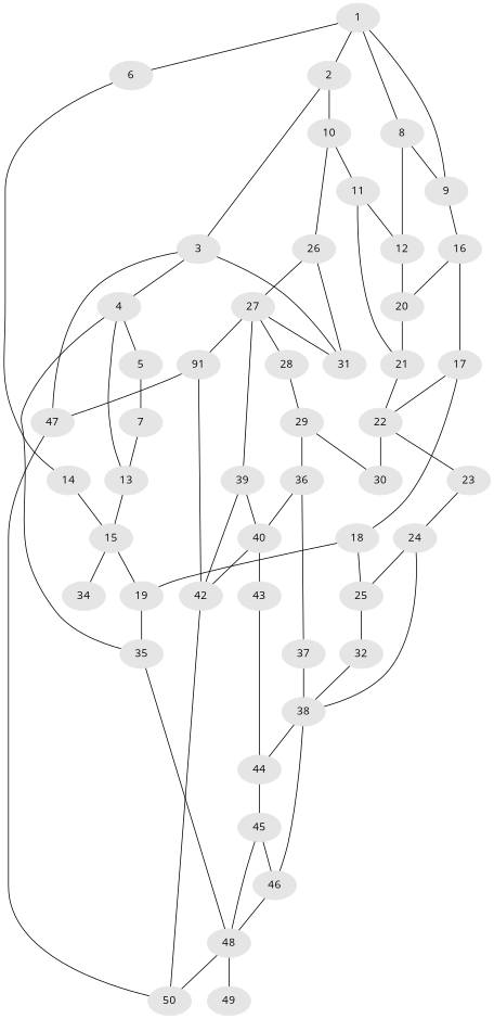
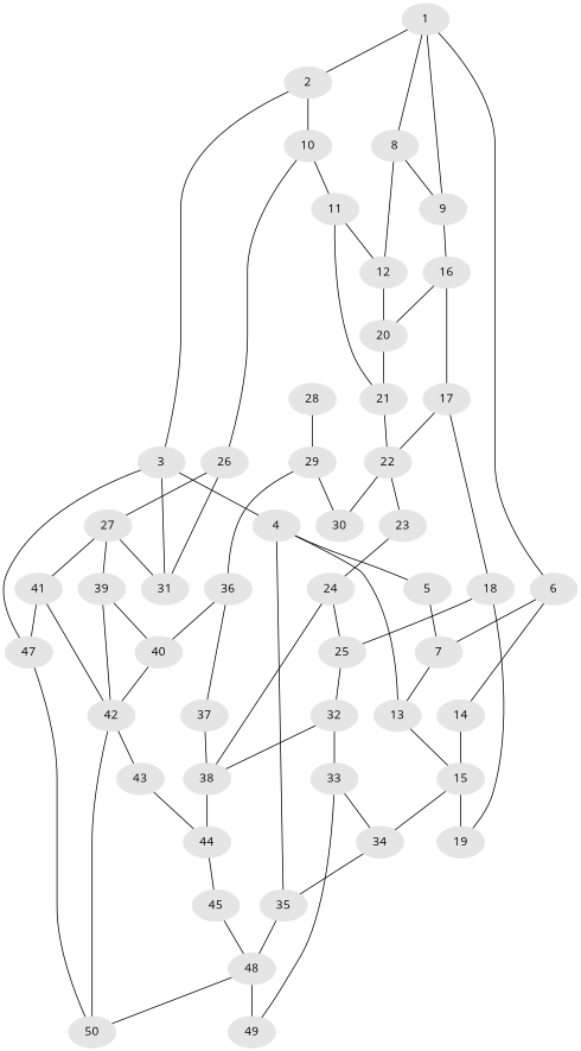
  graph {
    fontname="Open Sans"
    node [color=gray90 fontname="Open Sans" style=filled]
    edge [fontname="Open Sans" weight=1.0]
    1
    2
    6
    8
    9
    3
    10
    7
    14
    12
    16
    4
    31
    47
    11
    26
    5
    13
    35
    50
    15
    48
    20
    17
    21
    27
    22
    19
    34
    18
    25
    23
    30
    32
    24
    38
    44
-   46
+   33
    28
    39
-   41 [label=91]
+   41
    29
    40
    42
    36
    37
    49
    45
    43
    1 -- 2
    1 -- 6
    1 -- 8
    1 -- 9
    2 -- 3
    2 -- 10
+   6 -- 7
    6 -- 14
    8 -- 9
    8 -- 12
    9 -- 16
    3 -- 4
    3 -- 31
    3 -- 47
    10 -- 11
    10 -- 26
    7 -- 13
    14 -- 15 [weight=2.0]
    12 -- 20
    16 -- 20
    16 -- 17
    4 -- 5
    4 -- 13
    4 -- 35
    47 -- 50
    11 -- 12
    11 -- 21
    26 -- 31
    26 -- 27
    5 -- 7
    13 -- 15
    35 -- 48
    15 -- 19 [weight=2.0]
    15 -- 34
    48 -- 50
    48 -- 49 [weight=2.0]
    20 -- 21
    17 -- 22
    17 -- 18
    21 -- 22
    27 -- 31
-   27 -- 28 [weight=2.0]
    27 -- 39
    27 -- 41
    22 -- 23 [weight=2.0]
    22 -- 30 [weight=2.0]
-   19 -- 35
+   34 -- 35
    18 -- 19
    18 -- 25
    25 -- 32
    23 -- 24
    32 -- 38
+   32 -- 33
    24 -- 25
    24 -- 38
    38 -- 44
-   38 -- 46
    44 -- 45
-   46 -- 48
+   33 -- 34
+   33 -- 49
    28 -- 29
    39 -- 40
    39 -- 42
    41 -- 47
    41 -- 42
    29 -- 30
    29 -- 36
    40 -- 42
    42 -- 50
-   40 -- 43 [weight=2.0]
+   42 -- 43 [weight=2.0]
    36 -- 40
    36 -- 37
    37 -- 38 [weight=2.0]
    45 -- 48
-   45 -- 46
    43 -- 44
  }
